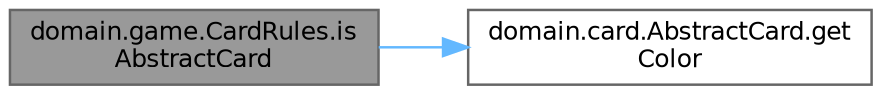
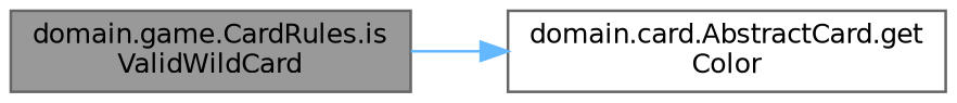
  digraph {
    rankdir=LR
    node [fontname=Helvetica fontsize=10 shape=box style=filled]
-   n1 [color=gray40 fillcolor=grey60 fontcolor=black height=0.2 label="domain.game.CardRules.is\lAbstractCard" width=0.4]
+   n1 [color=gray40 fillcolor=grey60 fontcolor=black height=0.2 label="domain.game.CardRules.is\lValidWildCard" width=0.4]
    n2 [color=grey40 fillcolor=white height=0.2 label="domain.card.AbstractCard.get\lColor" width=0.4]
    n1 -> n2 [color=steelblue1 fontname=Helvetica fontsize=10 labelfontname=Helvetica labelfontsize=10 style=solid]
  }
